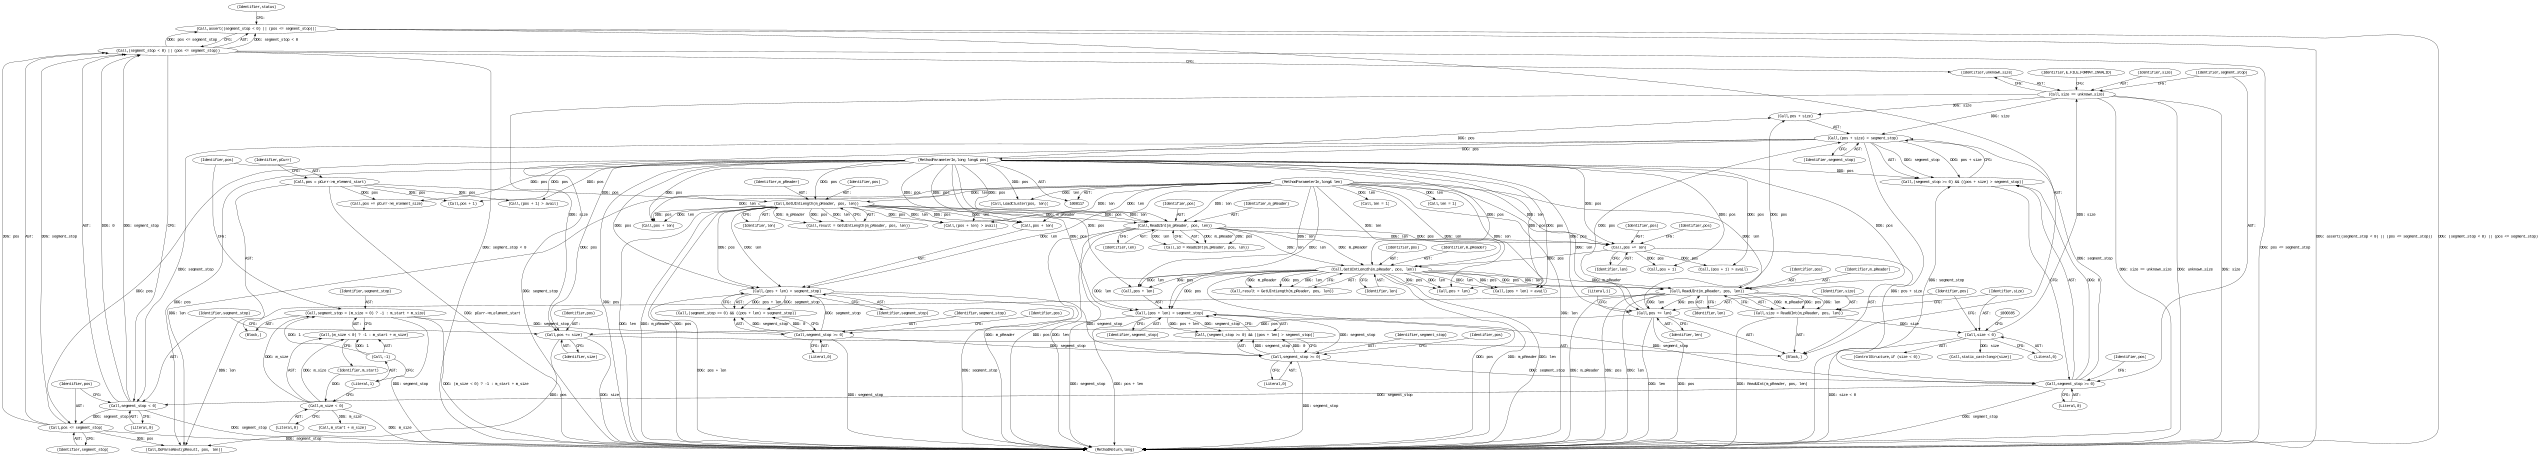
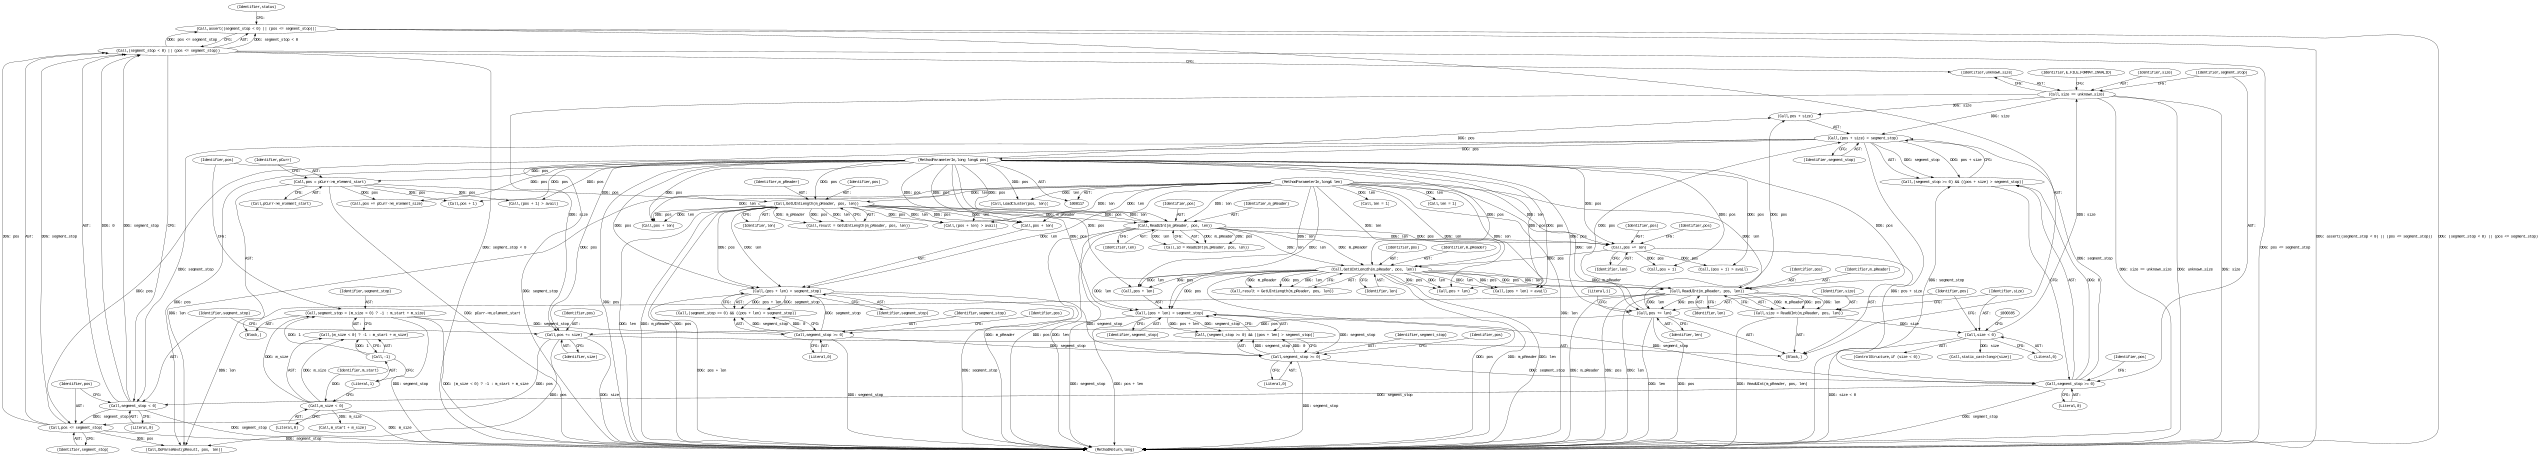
  digraph {
    fontname="Liberation Mono"
    node [fontname="Liberation Mono"]
    edge [fontname="Liberation Mono"]
    n1 [label="(Call,assert((segment_stop < 0) || (pos <= segment_stop)))"]
    n2 [label="(Call,(segment_stop < 0) || (pos <= segment_stop))"]
    n3 [label="(Block,)"]
    n4 [label="(MethodReturn,long)"]
    n5 [label="(Call,segment_stop < 0)"]
    n6 [label="(Identifier,unknown_size)"]
    n7 [label="(Call,pos <= segment_stop)"]
    n8 [label="(Literal,0)"]
    n9 [label="(Call,DoParseNext(pResult, pos, len))"]
    n10 [label="(Identifier,segment_stop)"]
    n11 [label="(Call,segment_stop >= 0)"]
    n12 [label="(Call,(pos + size) > segment_stop)"]
    n13 [label="(Call,(segment_stop >= 0) && ((pos + size) > segment_stop))"]
    n14 [label="(Literal,0)"]
    n15 [label="(MethodParameterIn,long long& pos)"]
    n16 [label="(Identifier,segment_stop)"]
    n17 [label="(Call,(pos + len) > segment_stop)"]
    n18 [label="(Identifier,segment_stop)"]
    n19 [label="(Call,(segment_stop >= 0) && ((pos + len) > segment_stop))"]
    n20 [label="(Call,segment_stop >= 0)"]
    n21 [label="(Call,GetUIntLength(m_pReader, pos, len))"]
    n22 [label="(Call,ReadUInt(m_pReader, pos, len))"]
    n23 [label="(Call,result = GetUIntLength(m_pReader, pos, len))"]
    n24 [label="(Identifier,len)"]
    n25 [label="(Call,pos + len)"]
    n26 [label="(Call,pos + len)"]
    n27 [label="(Call,(pos + len) > avail)"]
    n28 [label="(Call,pos += len)"]
    n29 [label="(Call,size = ReadUInt(m_pReader, pos, len))"]
    n30 [label="(Identifier,len)"]
    n31 [label="(Call,ReadUInt(m_pReader, pos, len))"]
    n32 [label="(Call,pos += len)"]
    n33 [label="(Identifier,len)"]
    n34 [label="(Call,id = ReadUInt(m_pReader, pos, len))"]
    n35 [label="(Call,(pos + 1) > avail)"]
    n36 [label="(Call,pos + 1)"]
    n37 [label="(Identifier,len)"]
    n38 [label="(Call,GetUIntLength(m_pReader, pos, len))"]
    n39 [label="(Call,(pos + len) > segment_stop)"]
    n40 [label="(Call,pos + len)"]
    n41 [label="(Identifier,len)"]
    n42 [label="(Call,pos + len)"]
    n43 [label="(Call,(pos + len) > avail)"]
    n44 [label="(Call,result = GetUIntLength(m_pReader, pos, len))"]
    n45 [label="(Call,(segment_stop >= 0) && ((pos + len) > segment_stop))"]
    n46 [label="(Identifier,segment_stop)"]
    n47 [label="(Call,pos = pCurr->m_element_start)"]
    n48 [label="(Call,pos += size)"]
    n49 [label="(Call,pos += pCurr->m_element_size)"]
    n50 [label="(Call,pos + size)"]
    n51 [label="(Call,LoadCluster(pos, len))"]
    n52 [label="(Call,(pos + 1) > avail)"]
    n53 [label="(Call,pos + 1)"]
    1000117
+   n55 [label="(Call,pCurr->m_element_start)"]
    n56 [label="(Block,)"]
    n57 [label="(Identifier,len)"]
    n58 [label="(Identifier,size)"]
    n59 [label="(MethodParameterIn,long& len)"]
    n60 [label="(Call,len = 1)"]
    n61 [label="(Call,len = 1)"]
    n62 [label="(Literal,0)"]
    n63 [label="(Call,segment_stop >= 0)"]
    n64 [label="(Literal,0)"]
    n65 [label="(Call,segment_stop = (m_size < 0) ? -1 : m_start + m_size)"]
    n66 [label="(Call,(m_size < 0) ? -1 : m_start + m_size)"]
    n67 [label="(Call,-1)"]
    n68 [label="(Literal,1)"]
    n69 [label="(Call,m_size < 0)"]
    n70 [label="(Call,m_start + m_size)"]
    n71 [label="(Literal,0)"]
    n72 [label="(Call,size < 0)"]
    n73 [label="(Call,size == unknown_size)"]
    n74 [label="(ControlStructure,if (size < 0))"]
    n75 [label="(Call,static_cast<long>(size))"]
    n76 [label="(Literal,0)"]
    n77 [label="(Identifier,segment_stop)"]
    n78 [label="(Identifier,segment_stop)"]
    n79 [label="(Identifier,m_pReader)"]
    n80 [label="(Identifier,size)"]
    n81 [label="(Identifier,pos)"]
    n82 [label="(Identifier,size)"]
    n83 [label="(Identifier,pos)"]
    n84 [label="(Identifier,m_start)"]
    n85 [label="(Identifier,pos)"]
    n86 [label="(Identifier,m_pReader)"]
    n87 [label="(Identifier,pos)"]
    n88 [label="(Identifier,m_pReader)"]
    n89 [label="(Identifier,E_FILE_FORMAT_INVALID)"]
    n90 [label="(Identifier,m_pReader)"]
    n91 [label="(Identifier,pos)"]
    n92 [label="(Identifier,pos)"]
    n93 [label="(Identifier,pos)"]
    n94 [label="(Identifier,pos)"]
    n95 [label="(Literal,1)"]
    n96 [label="(Identifier,pos)"]
    n97 [label="(Identifier,segment_stop)"]
    n98 [label="(Identifier,pos)"]
    n99 [label="(Identifier,pos)"]
    n100 [label="(Identifier,segment_stop)"]
    n101 [label="(Identifier,status)"]
    n102 [label="(Identifier,size)"]
    n103 [label="(Identifier,pCurr)"]
    n104 [label="(Identifier,segment_stop)"]
    n105 [label="(Identifier,pos)"]
    n106 [label="(Identifier,pos)"]
    1000385
    n1 -> n2 [label="CFG: "]
    n1 -> n3 [label="AST: "]
    n1 -> n4 [label="DDG: (segment_stop < 0) || (pos <= segment_stop)"]
    n1 -> n4 [label="DDG: assert((segment_stop < 0) || (pos <= segment_stop))"]
    n2 -> n1 [label="AST: "]
    n2 -> n1 [label="DDG: segment_stop < 0"]
    n2 -> n1 [label="DDG: pos <= segment_stop"]
    n2 -> n4 [label="DDG: pos <= segment_stop"]
    n2 -> n4 [label="DDG: segment_stop < 0"]
    n2 -> n5 [label="CFG: "]
    n2 -> n6 [label="CFG: "]
    n5 -> n2 [label="AST: "]
    n5 -> n2 [label="DDG: segment_stop"]
    n5 -> n2 [label="DDG: 0"]
    n5 -> n4 [label="DDG: segment_stop"]
    n5 -> n7 [label="DDG: segment_stop"]
    n5 -> n8 [label="CFG: "]
    n6 -> n73 [label="AST: "]
    n7 -> n2 [label="AST: "]
    n7 -> n2 [label="DDG: pos"]
    n7 -> n2 [label="DDG: segment_stop"]
    n7 -> n4 [label="DDG: segment_stop"]
    n7 -> n9 [label="DDG: pos"]
    n7 -> n10 [label="CFG: "]
    n8 -> n5 [label="AST: "]
    n10 -> n7 [label="AST: "]
    n11 -> n4 [label="DDG: segment_stop"]
    n11 -> n5 [label="DDG: segment_stop"]
    n11 -> n12 [label="DDG: segment_stop"]
    n11 -> n13 [label="AST: "]
    n11 -> n13 [label="DDG: segment_stop"]
    n11 -> n13 [label="DDG: 0"]
    n11 -> n14 [label="CFG: "]
    n12 -> n4 [label="DDG: pos + size"]
    n12 -> n4 [label="DDG: segment_stop"]
    n12 -> n5 [label="DDG: segment_stop"]
    n12 -> n13 [label="AST: "]
    n12 -> n13 [label="DDG: pos + size"]
    n12 -> n13 [label="DDG: segment_stop"]
    n12 -> n15 [label="DDG: pos"]
    n12 -> n16 [label="CFG: "]
    n13 -> n11 [label="CFG: "]
    n13 -> n12 [label="CFG: "]
    n14 -> n11 [label="AST: "]
    n15 -> n4 [label="DDG: pos"]
    n15 -> n7 [label="DDG: pos"]
    n15 -> n9 [label="DDG: pos"]
    n15 -> n17 [label="DDG: pos"]
    n15 -> n21 [label="DDG: pos"]
    n15 -> n22 [label="DDG: pos"]
    n15 -> n25 [label="DDG: pos"]
    n15 -> n26 [label="DDG: pos"]
    n15 -> n27 [label="DDG: pos"]
    n15 -> n28 [label="DDG: pos"]
    n15 -> n31 [label="DDG: pos"]
    n15 -> n32 [label="DDG: pos"]
    n15 -> n35 [label="DDG: pos"]
    n15 -> n36 [label="DDG: pos"]
    n15 -> n38 [label="DDG: pos"]
    n15 -> n39 [label="DDG: pos"]
    n15 -> n40 [label="DDG: pos"]
    n15 -> n42 [label="DDG: pos"]
    n15 -> n43 [label="DDG: pos"]
-   n15 -> n13 [label="DDG: pos"]
+   n15 -> n47 [label="DDG: pos"]
    n15 -> n48 [label="DDG: pos"]
    n15 -> n49 [label="DDG: pos"]
    n15 -> n50 [label="DDG: pos"]
    n15 -> n51 [label="DDG: pos"]
    n15 -> n52 [label="DDG: pos"]
    n15 -> n53 [label="DDG: pos"]
    n15 -> 1000117 [label="AST: "]
    n16 -> n12 [label="AST: "]
    n17 -> n4 [label="DDG: segment_stop"]
    n17 -> n4 [label="DDG: pos + len"]
    n17 -> n11 [label="DDG: segment_stop"]
    n17 -> n18 [label="CFG: "]
    n17 -> n19 [label="AST: "]
    n17 -> n19 [label="DDG: pos + len"]
    n17 -> n19 [label="DDG: segment_stop"]
    n18 -> n17 [label="AST: "]
    n19 -> n17 [label="CFG: "]
    n19 -> n20 [label="CFG: "]
    n20 -> n4 [label="DDG: segment_stop"]
    n20 -> n11 [label="DDG: segment_stop"]
    n20 -> n17 [label="DDG: segment_stop"]
    n20 -> n19 [label="AST: "]
    n20 -> n19 [label="DDG: segment_stop"]
    n20 -> n19 [label="DDG: 0"]
    n20 -> n62 [label="CFG: "]
    n21 -> n4 [label="DDG: pos"]
    n21 -> n4 [label="DDG: len"]
    n21 -> n4 [label="DDG: m_pReader"]
    n21 -> n17 [label="DDG: pos"]
    n21 -> n17 [label="DDG: len"]
    n21 -> n22 [label="DDG: m_pReader"]
    n21 -> n22 [label="DDG: pos"]
    n21 -> n22 [label="DDG: len"]
    n21 -> n23 [label="AST: "]
    n21 -> n23 [label="DDG: m_pReader"]
    n21 -> n23 [label="DDG: pos"]
    n21 -> n23 [label="DDG: len"]
    n21 -> n24 [label="CFG: "]
    n21 -> n25 [label="DDG: pos"]
    n21 -> n25 [label="DDG: len"]
    n21 -> n26 [label="DDG: pos"]
    n21 -> n26 [label="DDG: len"]
    n21 -> n27 [label="DDG: pos"]
    n21 -> n27 [label="DDG: len"]
    n22 -> n4 [label="DDG: m_pReader"]
    n22 -> n4 [label="DDG: pos"]
    n22 -> n4 [label="DDG: len"]
    n22 -> n9 [label="DDG: len"]
    n22 -> n28 [label="DDG: len"]
    n22 -> n28 [label="DDG: pos"]
    n22 -> n29 [label="AST: "]
    n22 -> n29 [label="DDG: m_pReader"]
    n22 -> n29 [label="DDG: pos"]
    n22 -> n29 [label="DDG: len"]
    n22 -> n30 [label="CFG: "]
    n23 -> n21 [label="CFG: "]
    n24 -> n21 [label="AST: "]
    n25 -> n17 [label="AST: "]
    n28 -> n3 [label="AST: "]
    n28 -> n4 [label="DDG: len"]
    n28 -> n4 [label="DDG: pos"]
    n28 -> n12 [label="DDG: pos"]
    n28 -> n48 [label="DDG: pos"]
    n28 -> n50 [label="DDG: pos"]
    n28 -> n57 [label="CFG: "]
    n29 -> n3 [label="AST: "]
    n29 -> n4 [label="DDG: ReadUInt(m_pReader, pos, len)"]
    n29 -> n22 [label="CFG: "]
    n29 -> n72 [label="DDG: size"]
    n30 -> n22 [label="AST: "]
    n31 -> n4 [label="DDG: len"]
    n31 -> n4 [label="DDG: m_pReader"]
    n31 -> n4 [label="DDG: pos"]
    n31 -> n21 [label="DDG: m_pReader"]
    n31 -> n21 [label="DDG: len"]
    n31 -> n32 [label="DDG: len"]
    n31 -> n32 [label="DDG: pos"]
    n31 -> n33 [label="CFG: "]
    n31 -> n34 [label="AST: "]
    n31 -> n34 [label="DDG: m_pReader"]
    n31 -> n34 [label="DDG: pos"]
    n31 -> n34 [label="DDG: len"]
    n32 -> n3 [label="AST: "]
    n32 -> n21 [label="DDG: pos"]
    n32 -> n35 [label="DDG: pos"]
    n32 -> n36 [label="DDG: pos"]
    n32 -> n37 [label="CFG: "]
    n33 -> n31 [label="AST: "]
    n34 -> n31 [label="CFG: "]
    n37 -> n32 [label="AST: "]
    n38 -> n4 [label="DDG: pos"]
    n38 -> n4 [label="DDG: len"]
    n38 -> n4 [label="DDG: m_pReader"]
    n38 -> n31 [label="DDG: m_pReader"]
    n38 -> n31 [label="DDG: pos"]
    n38 -> n31 [label="DDG: len"]
    n38 -> n39 [label="DDG: pos"]
    n38 -> n39 [label="DDG: len"]
    n38 -> n40 [label="DDG: pos"]
    n38 -> n40 [label="DDG: len"]
    n38 -> n41 [label="CFG: "]
    n38 -> n42 [label="DDG: pos"]
    n38 -> n42 [label="DDG: len"]
    n38 -> n43 [label="DDG: pos"]
    n38 -> n43 [label="DDG: len"]
    n38 -> n44 [label="AST: "]
    n38 -> n44 [label="DDG: m_pReader"]
    n38 -> n44 [label="DDG: pos"]
    n38 -> n44 [label="DDG: len"]
    n39 -> n4 [label="DDG: segment_stop"]
    n39 -> n4 [label="DDG: pos + len"]
    n39 -> n20 [label="DDG: segment_stop"]
    n39 -> n45 [label="AST: "]
    n39 -> n45 [label="DDG: pos + len"]
    n39 -> n45 [label="DDG: segment_stop"]
    n39 -> n46 [label="CFG: "]
    n40 -> n39 [label="AST: "]
    n41 -> n38 [label="AST: "]
    n44 -> n38 [label="CFG: "]
    n45 -> n39 [label="CFG: "]
    n45 -> n63 [label="CFG: "]
    n46 -> n39 [label="AST: "]
    n47 -> n4 [label="DDG: pCurr->m_element_start"]
    n47 -> n38 [label="DDG: pos"]
    n47 -> n49 [label="DDG: pos"]
    n47 -> n52 [label="DDG: pos"]
    n47 -> n53 [label="DDG: pos"]
+   n47 -> n55 [label="CFG: "]
    n47 -> n56 [label="AST: "]
    n48 -> n3 [label="AST: "]
    n48 -> n4 [label="DDG: size"]
+   n48 -> n7 [label="DDG: pos"]
    n48 -> n9 [label="DDG: pos"]
    n48 -> n58 [label="CFG: "]
    n50 -> n12 [label="AST: "]
+   n55 -> n47 [label="AST: "]
    n57 -> n28 [label="AST: "]
    n58 -> n48 [label="AST: "]
    n59 -> n4 [label="DDG: len"]
    n59 -> n9 [label="DDG: len"]
    n59 -> n17 [label="DDG: len"]
    n59 -> n21 [label="DDG: len"]
    n59 -> n22 [label="DDG: len"]
    n59 -> n25 [label="DDG: len"]
    n59 -> n26 [label="DDG: len"]
    n59 -> n27 [label="DDG: len"]
    n59 -> n28 [label="DDG: len"]
    n59 -> n31 [label="DDG: len"]
    n59 -> n32 [label="DDG: len"]
    n59 -> n38 [label="DDG: len"]
    n59 -> n39 [label="DDG: len"]
    n59 -> n40 [label="DDG: len"]
    n59 -> n42 [label="DDG: len"]
    n59 -> n43 [label="DDG: len"]
    n59 -> n51 [label="DDG: len"]
    n59 -> 1000117 [label="AST: "]
    n59 -> n60 [label="DDG: len"]
    n59 -> n61 [label="DDG: len"]
    n62 -> n20 [label="AST: "]
    n63 -> n4 [label="DDG: segment_stop"]
    n63 -> n20 [label="DDG: segment_stop"]
    n63 -> n39 [label="DDG: segment_stop"]
    n63 -> n45 [label="AST: "]
    n63 -> n45 [label="DDG: segment_stop"]
    n63 -> n45 [label="DDG: 0"]
    n63 -> n64 [label="CFG: "]
    n64 -> n63 [label="AST: "]
    n65 -> n4 [label="DDG: (m_size < 0) ? -1 : m_start + m_size"]
    n65 -> n4 [label="DDG: segment_stop"]
    n65 -> n56 [label="AST: "]
    n65 -> n63 [label="DDG: segment_stop"]
    n65 -> n66 [label="CFG: "]
    n66 -> n65 [label="AST: "]
-   n66 -> n84 [label="CFG: "]
+   n66 -> n67 [label="CFG: "]
    n67 -> n65 [label="DDG: 1"]
    n67 -> n66 [label="AST: "]
    n67 -> n66 [label="DDG: 1"]
    n67 -> n68 [label="CFG: "]
    n68 -> n67 [label="AST: "]
    n68 -> n69 [label="CFG: "]
    n69 -> n4 [label="DDG: m_size"]
    n69 -> n65 [label="DDG: m_size"]
    n69 -> n66 [label="AST: "]
    n69 -> n66 [label="DDG: m_size"]
    n69 -> n70 [label="DDG: m_size"]
    n69 -> n71 [label="CFG: "]
    n71 -> n69 [label="AST: "]
    n72 -> n4 [label="DDG: size < 0"]
    n72 -> n73 [label="DDG: size"]
    n72 -> n74 [label="AST: "]
    n72 -> n75 [label="DDG: size"]
    n72 -> n76 [label="CFG: "]
    n73 -> n4 [label="DDG: size"]
    n73 -> n4 [label="DDG: size == unknown_size"]
    n73 -> n4 [label="DDG: unknown_size"]
    n73 -> n6 [label="CFG: "]
    n73 -> n12 [label="DDG: size"]
    n73 -> n48 [label="DDG: size"]
    n73 -> n50 [label="DDG: size"]
    n76 -> n72 [label="AST: "]
    n77 -> n20 [label="AST: "]
    n78 -> n65 [label="AST: "]
    n79 -> n38 [label="AST: "]
    n80 -> n29 [label="CFG: "]
    n80 -> n72 [label="AST: "]
    n81 -> n22 [label="AST: "]
    n82 -> n73 [label="AST: "]
    n83 -> n32 [label="CFG: "]
    n84 -> n69 [label="DDG: "]
    n85 -> n5 [label="CFG: "]
    n85 -> n7 [label="AST: "]
    n86 -> n21 [label="AST: "]
    n87 -> n31 [label="AST: "]
    n88 -> n22 [label="AST: "]
    n89 -> n73 [label="CFG: "]
    n90 -> n31 [label="AST: "]
    n91 -> n32 [label="AST: "]
    n92 -> n47 [label="AST: "]
    n92 -> n65 [label="CFG: "]
    n93 -> n48 [label="AST: "]
    n94 -> n38 [label="AST: "]
    n95 -> n28 [label="CFG: "]
    n96 -> n63 [label="CFG: "]
    n97 -> n11 [label="AST: "]
    n97 -> n73 [label="CFG: "]
    n98 -> n28 [label="AST: "]
    n98 -> n72 [label="CFG: "]
    n99 -> n21 [label="AST: "]
    n100 -> n63 [label="AST: "]
    n101 -> n1 [label="CFG: "]
    n102 -> n29 [label="AST: "]
    n103 -> n47 [label="CFG: "]
    n104 -> n5 [label="AST: "]
    n104 -> n48 [label="CFG: "]
    n105 -> n20 [label="CFG: "]
    n106 -> n11 [label="CFG: "]
    1000385 -> n72 [label="CFG: "]
  }
